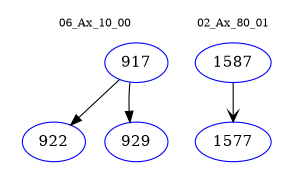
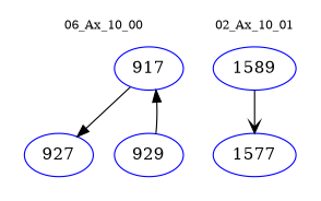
  digraph {
    node [color=blue]
    edge [arrowhead=normal color=black]
-   n1 [label=922]
+   n1 [label=927]
    n2 [label=917]
    n3 [label=929]
-   n4 [label=1587]
+   n4 [label=1589]
    n5 [label=1577]
    subgraph cluster_1 {
      color=white
      fontsize=10
      label="06_Ax_10_00"
      n1
      n2
      n3
    }
    subgraph cluster_2 {
      color=white
      fontsize=10
-     label="02_Ax_80_01"
+     label="02_Ax_10_01"
      n4
      n5
    }
    n2 -> n1
-   n2 -> n3
+   n3 -> n2
    n4 -> n5 [arrowhead=vee]
  }
